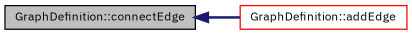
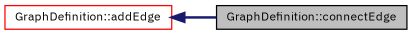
  digraph {
    rankdir=LR
    fontname="IBM Plex Sans"
    node [fontname="IBM Plex Sans" fontsize=10 shape=record style=filled]
    n1 [color=black fillcolor=grey75 fontcolor=black height=0.2 label="GraphDefinition::connectEdge" width=0.4]
    n2 [color=red fillcolor=white height=0.2 label="GraphDefinition::addEdge" width=0.4]
-   n1 -> n2 [color=midnightblue dir=back fontname="IBM Plex Sans" fontsize=10 labelfontname=Helvetica labelfontsize=10 style=bold]
+   n2 -> n1 [color=midnightblue dir=back fontname="IBM Plex Sans" fontsize=10 labelfontname=Helvetica labelfontsize=10 style=bold]
  }
